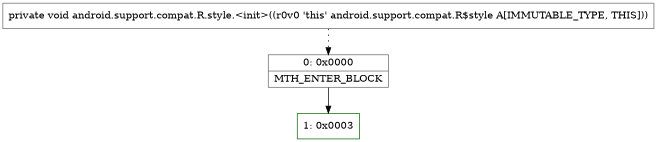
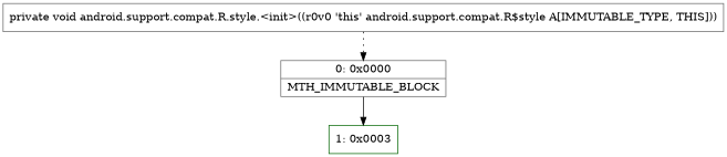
  digraph {
    node [color=gray40 shape=record]
-   n1 [label="{0\:\ 0x0000|MTH_ENTER_BLOCK\l}"]
+   n1 [label="{0\:\ 0x0000|MTH_IMMUTABLE_BLOCK\l}"]
    n2 [color=darkgreen label="{1\:\ 0x0003}"]
    n3 [label="{private void android.support.compat.R.style.\<init\>((r0v0 'this' android.support.compat.R$style A[IMMUTABLE_TYPE, THIS])) }"]
    subgraph cluster_1 {
      label="R(0)"
    }
    n1 -> n2 [style=solid]
    n3 -> n1 [style=dotted]
  }
